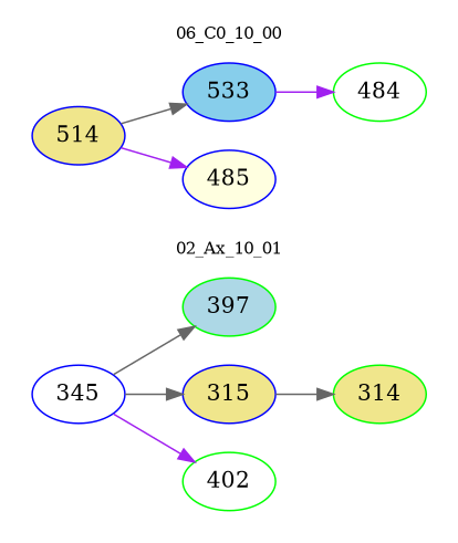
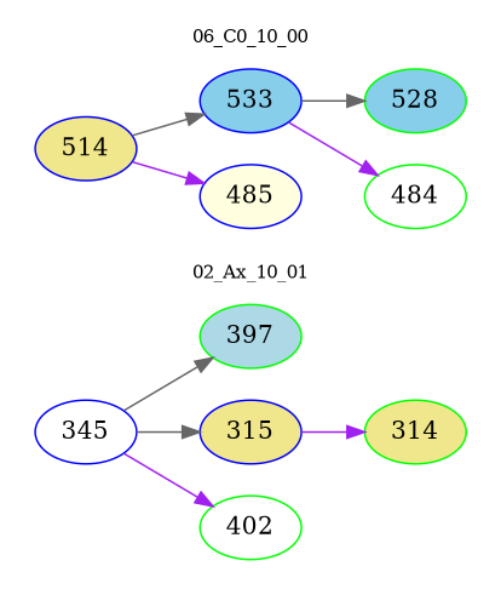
  digraph {
    rankdir=LR
    node [color=blue fillcolor=white style=filled]
    edge [color=gray40]
    n1 [label=345]
    n2 [color=green label=402]
    n3 [fillcolor=khaki label=315]
    n4 [color=green fillcolor=lightblue label=397]
    n5 [color=green fillcolor=khaki label=314]
    n6 [fillcolor=khaki label=514]
    n7 [fillcolor=lightyellow label=485]
    n8 [fillcolor=skyblue label=533]
    n9 [color=green label=484]
+   n10 [color=green fillcolor=skyblue label=528]
    subgraph cluster_1 {
      color=white
      fontsize=10
      label="02_Ax_10_01"
      n1
      n2
      n3
      n4
      n5
    }
    subgraph cluster_2 {
      color=white
      fontsize=10
      label="06_C0_10_00"
      n6
      n7
      n8
      n9
+     n10
    }
    n1 -> n2 [color=purple]
    n1 -> n3
    n1 -> n4
-   n3 -> n5
+   n3 -> n5 [color=purple]
    n6 -> n7 [color=purple]
    n6 -> n8
    n8 -> n9 [color=purple]
+   n8 -> n10
  }
